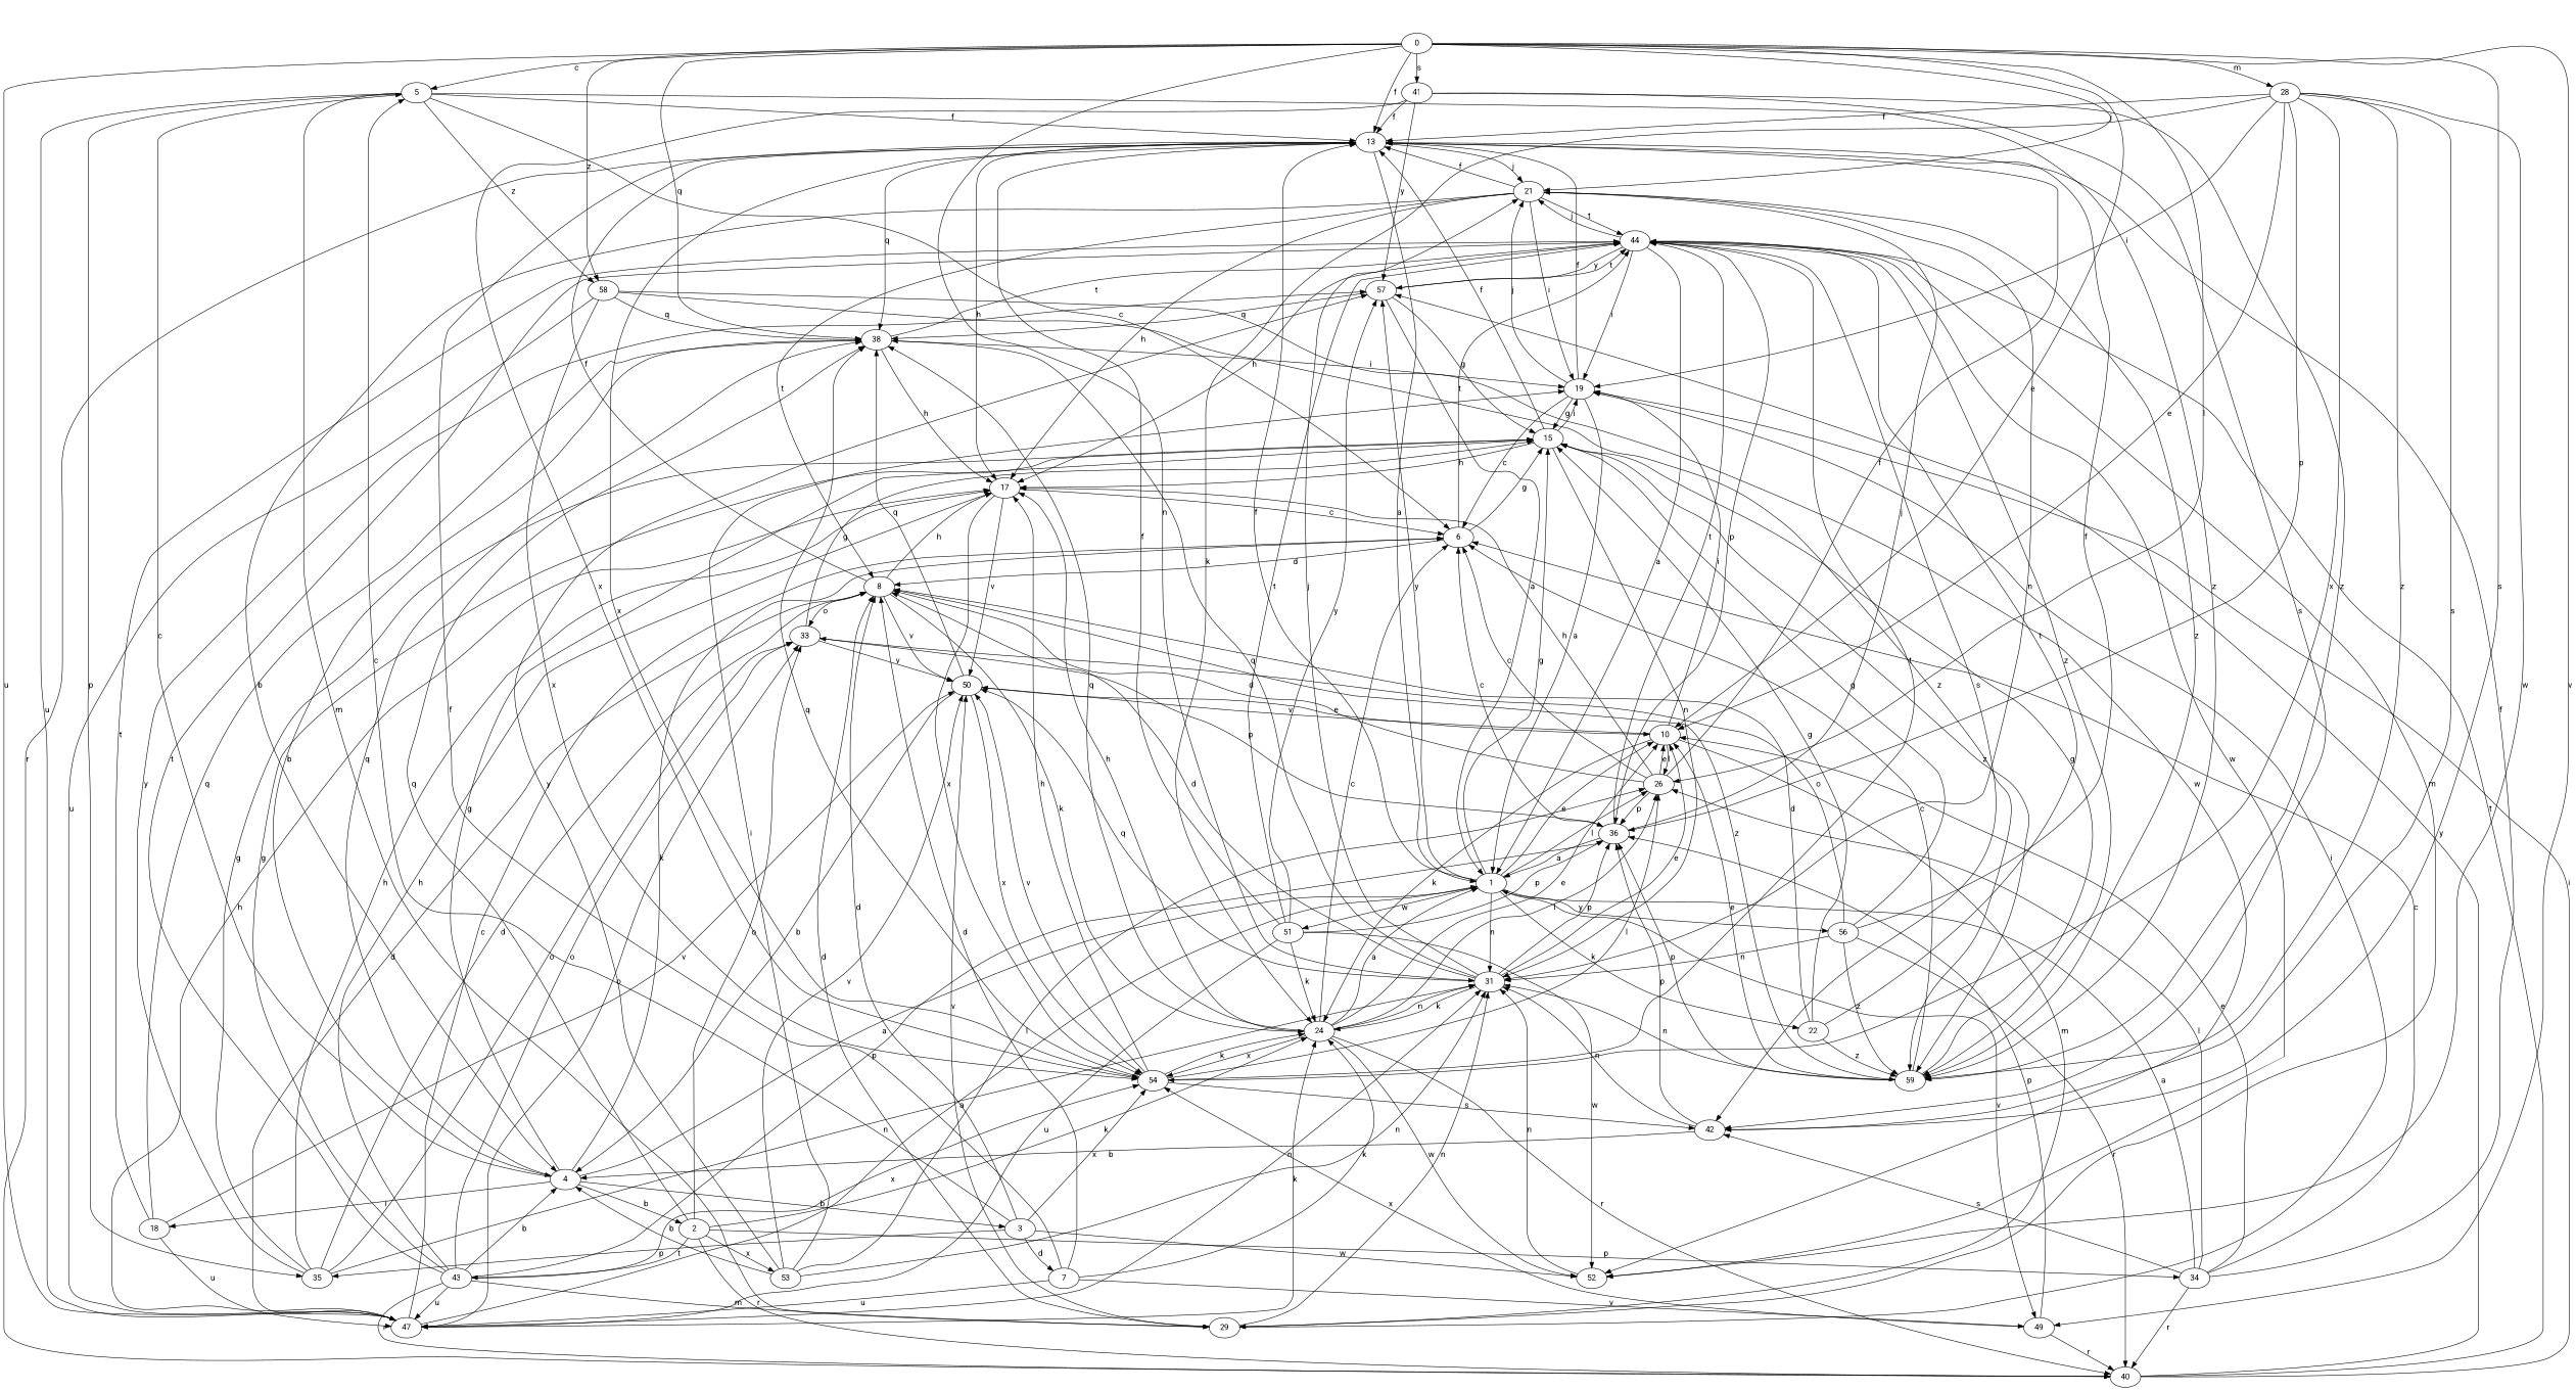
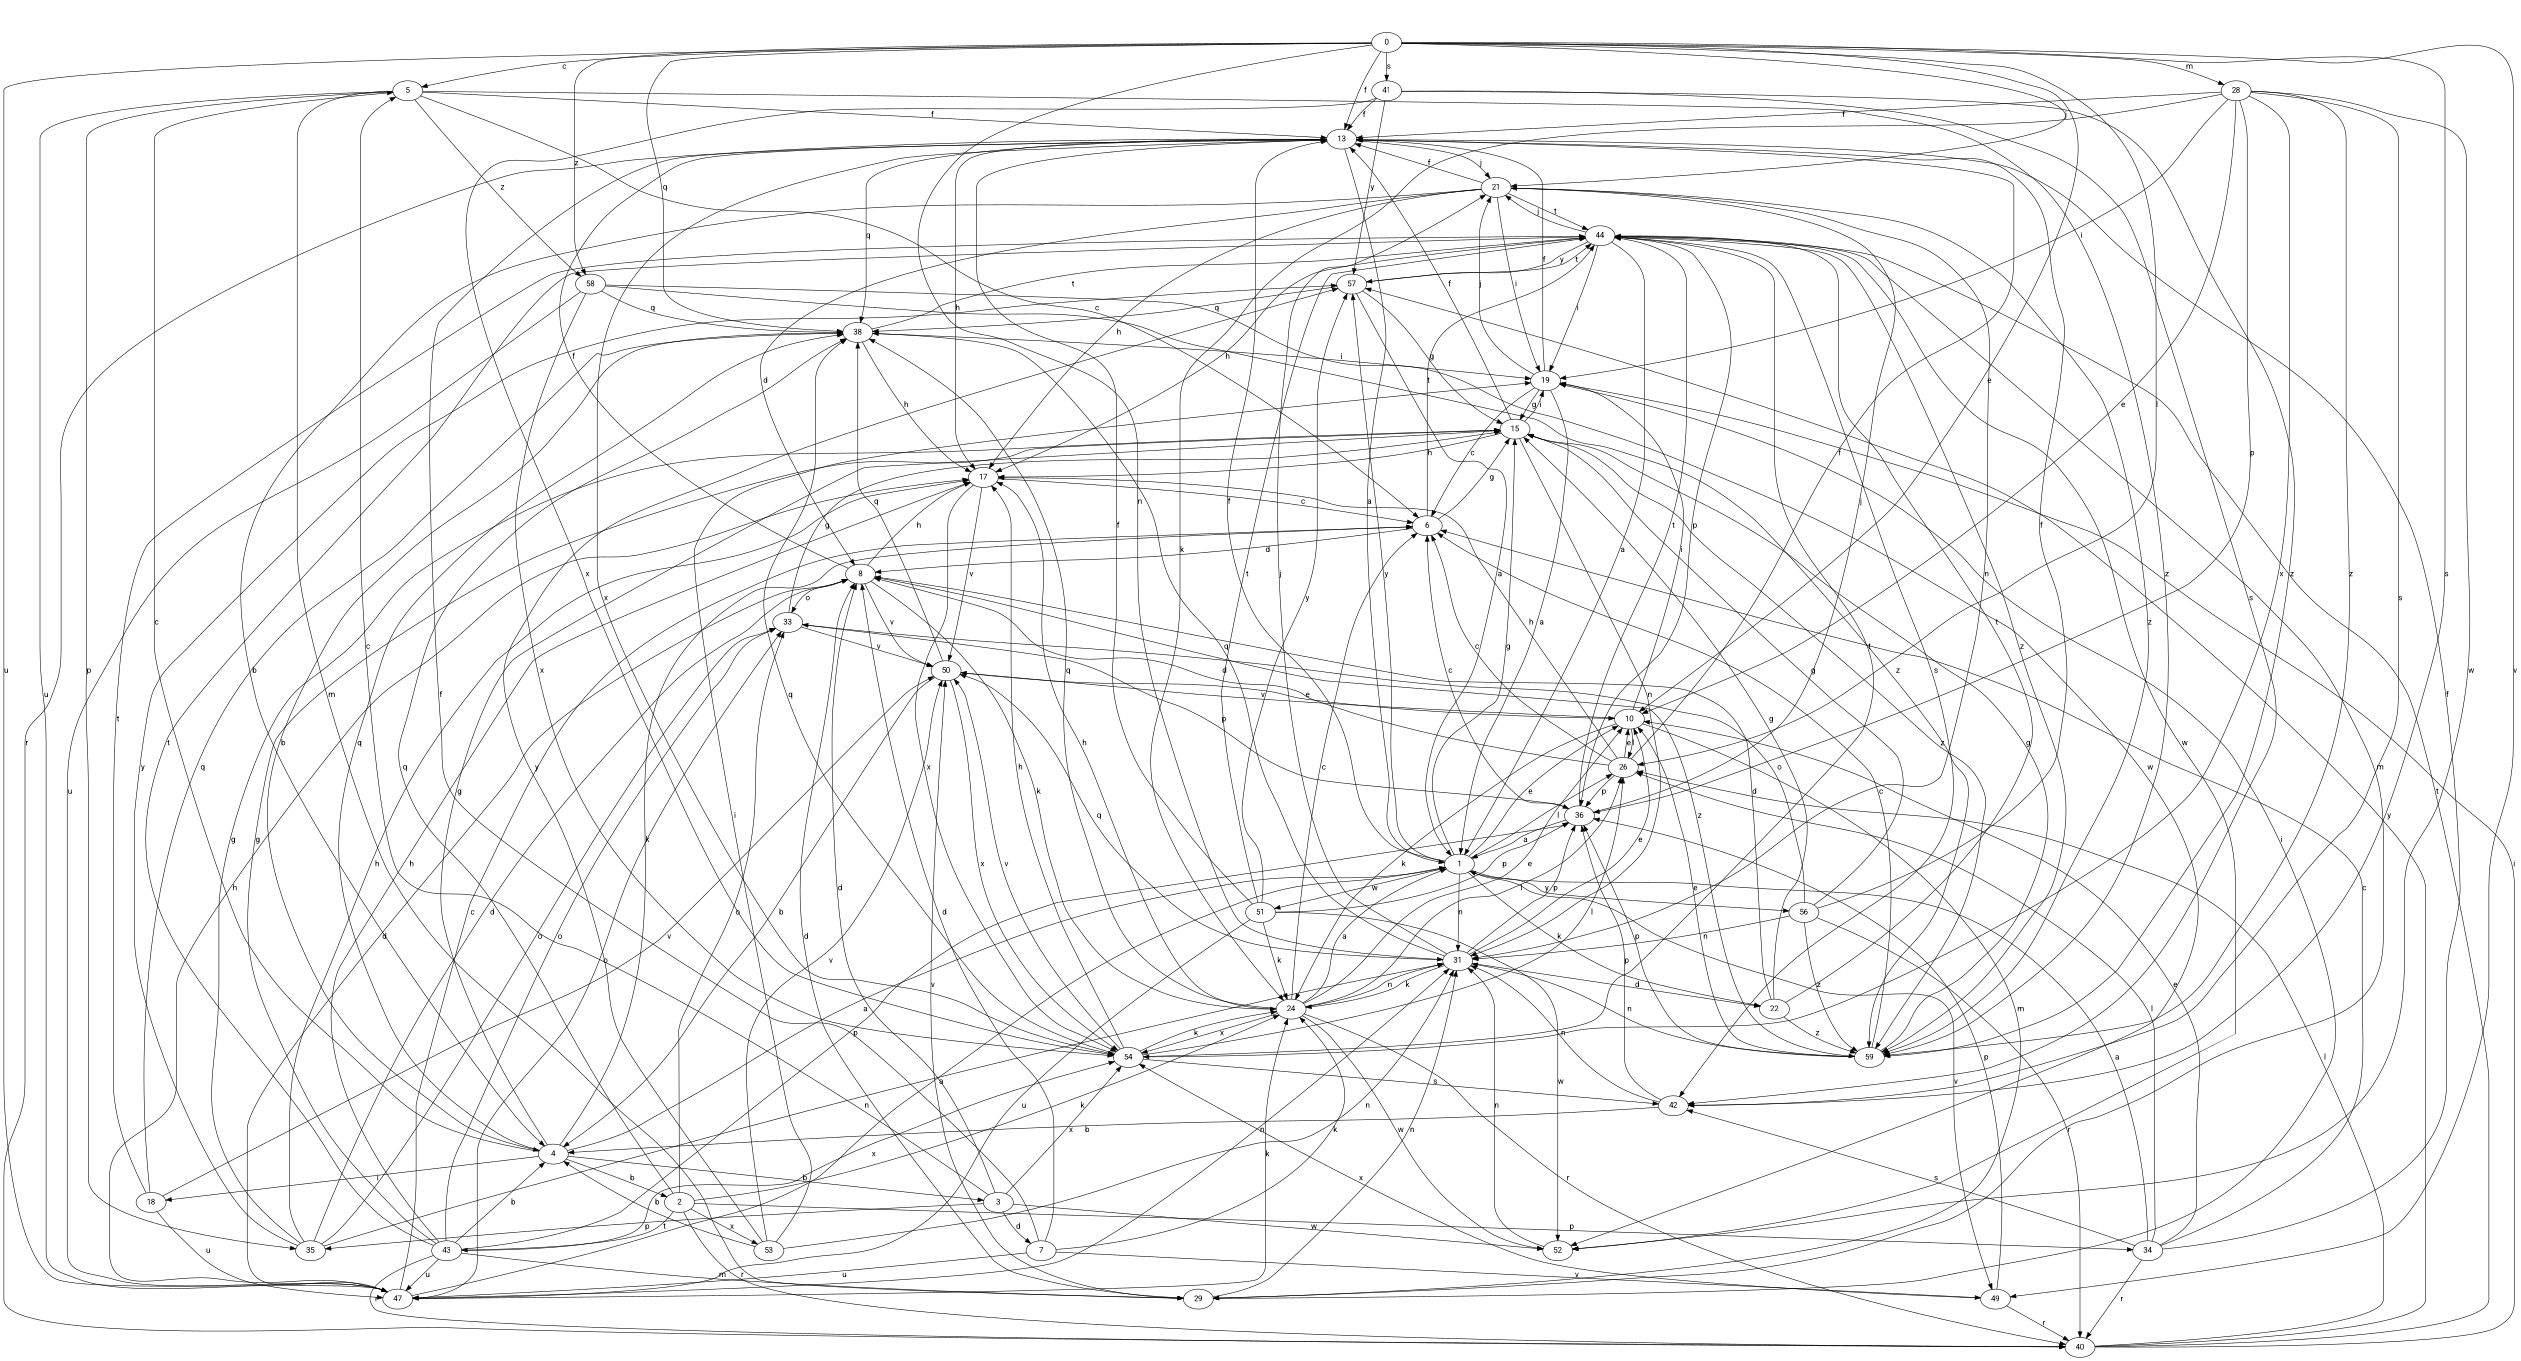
  strict digraph {
    fontname=Roboto
    node [fontname=Roboto]
    edge [fontname=Roboto]
    0
    5
    10
    13
    21
    26
    28
    31
    38
    41
    42
    47
    49
    58
    35
    6
    29
    59
    24
    50
    19
    1
    40
    54
    17
    15
    8
    4
    44
    36
    52
    57
    33
    22
    51
    56
    2
    34
    43
    53
    3
    7
    18
    0 -> 5 [label=c]
    0 -> 10 [label=e]
    0 -> 13 [label=f]
    0 -> 21 [label=j]
    0 -> 26 [label=l]
    0 -> 28 [label=m]
    0 -> 31 [label=n]
    0 -> 38 [label=q]
    0 -> 41 [label=s]
    0 -> 42 [label=s]
    0 -> 47 [label=u]
    0 -> 49 [label=v]
    0 -> 58 [label=z]
    5 -> 13 [label=f]
    5 -> 47 [label=u]
    5 -> 58 [label=z]
    5 -> 35 [label=p]
    5 -> 6 [label=c]
    5 -> 29 [label=m]
    5 -> 59 [label=z]
    10 -> 26 [label=l]
    10 -> 29 [label=m]
    10 -> 24 [label=k]
    10 -> 50 [label=v]
    10 -> 19 [label=i]
    13 -> 21 [label=j]
    13 -> 38 [label=q]
    13 -> 1 [label=a]
    13 -> 40 [label=r]
    13 -> 54 [label=x]
    13 -> 17 [label=h]
    21 -> 13 [label=f]
    21 -> 31 [label=n]
    21 -> 59 [label=z]
    21 -> 19 [label=i]
    21 -> 17 [label=h]
-   21 -> 8 [label=t]
+   21 -> 8 [label=d]
    21 -> 4 [label=b]
    21 -> 44 [label=t]
    26 -> 10 [label=e]
    26 -> 13 [label=f]
    26 -> 6 [label=c]
    26 -> 17 [label=h]
    26 -> 8 [label=d]
    26 -> 36 [label=p]
    28 -> 10 [label=e]
    28 -> 13 [label=f]
    28 -> 42 [label=s]
    28 -> 59 [label=z]
    28 -> 24 [label=k]
    28 -> 19 [label=i]
    28 -> 54 [label=x]
    28 -> 36 [label=p]
    28 -> 52 [label=w]
    31 -> 10 [label=e]
    31 -> 21 [label=j]
    31 -> 38 [label=q]
    31 -> 24 [label=k]
    31 -> 50 [label=q]
-   31 -> 8 [label=d]
+   31 -> 22 [label=d]
    31 -> 36 [label=p]
    38 -> 19 [label=i]
    38 -> 17 [label=h]
    38 -> 4 [label=b]
    38 -> 44 [label=t]
    41 -> 13 [label=f]
    41 -> 42 [label=s]
    41 -> 59 [label=z]
    41 -> 54 [label=x]
    41 -> 57 [label=y]
    42 -> 31 [label=n]
    42 -> 4 [label=b]
    42 -> 36 [label=p]
    47 -> 31 [label=n]
    47 -> 6 [label=c]
    47 -> 24 [label=k]
    47 -> 1 [label=a]
    47 -> 17 [label=h]
    47 -> 8 [label=d]
    47 -> 33 [label=o]
    49 -> 40 [label=r]
    49 -> 54 [label=x]
    49 -> 36 [label=p]
    58 -> 38 [label=q]
    58 -> 47 [label=u]
    58 -> 59 [label=z]
    58 -> 54 [label=x]
    58 -> 52 [label=w]
    35 -> 31 [label=n]
    35 -> 17 [label=h]
    35 -> 15 [label=g]
    35 -> 8 [label=d]
    35 -> 57 [label=y]
    35 -> 33 [label=o]
    6 -> 15 [label=g]
    6 -> 8 [label=d]
    6 -> 44 [label=t]
    29 -> 31 [label=n]
    29 -> 50 [label=v]
    29 -> 19 [label=i]
    29 -> 8 [label=d]
    59 -> 10 [label=e]
    59 -> 31 [label=n]
    59 -> 6 [label=c]
    59 -> 15 [label=g]
    59 -> 36 [label=p]
    24 -> 10 [label=e]
    24 -> 26 [label=l]
    24 -> 31 [label=n]
    24 -> 38 [label=q]
    24 -> 6 [label=c]
    24 -> 1 [label=a]
    24 -> 40 [label=r]
    24 -> 54 [label=x]
    24 -> 17 [label=h]
    24 -> 52 [label=w]
    50 -> 10 [label=e]
    50 -> 38 [label=q]
    50 -> 54 [label=x]
    50 -> 4 [label=b]
    19 -> 13 [label=f]
    19 -> 21 [label=j]
    19 -> 6 [label=c]
    19 -> 1 [label=a]
    19 -> 15 [label=g]
    1 -> 10 [label=e]
    1 -> 13 [label=f]
    1 -> 26 [label=l]
    1 -> 31 [label=n]
    1 -> 49 [label=v]
    1 -> 15 [label=g]
    1 -> 57 [label=y]
    1 -> 22 [label=k]
    1 -> 51 [label=w]
    1 -> 56 [label=y]
    40 -> 19 [label=i]
    40 -> 44 [label=t]
    40 -> 57 [label=y]
    54 -> 26 [label=l]
    54 -> 38 [label=q]
    54 -> 42 [label=s]
    54 -> 24 [label=k]
    54 -> 50 [label=v]
    54 -> 17 [label=h]
    54 -> 44 [label=t]
    17 -> 6 [label=c]
    17 -> 50 [label=v]
    17 -> 54 [label=x]
    15 -> 13 [label=f]
    15 -> 31 [label=n]
    15 -> 59 [label=z]
    15 -> 19 [label=i]
    15 -> 17 [label=h]
    8 -> 13 [label=f]
    8 -> 59 [label=z]
    8 -> 24 [label=k]
    8 -> 50 [label=v]
    8 -> 17 [label=h]
    8 -> 33 [label=o]
    4 -> 5 [label=c]
    4 -> 38 [label=q]
    4 -> 6 [label=k]
    4 -> 1 [label=a]
    4 -> 15 [label=g]
    4 -> 2 [label=b]
    4 -> 3 [label=b]
    4 -> 18 [label=i]
    44 -> 21 [label=j]
    44 -> 42 [label=s]
    44 -> 29 [label=m]
    44 -> 59 [label=z]
    44 -> 19 [label=i]
    44 -> 1 [label=a]
    44 -> 17 [label=h]
    44 -> 36 [label=p]
    44 -> 52 [label=w]
    44 -> 57 [label=y]
    36 -> 21 [label=j]
    36 -> 6 [label=c]
    36 -> 1 [label=a]
    36 -> 44 [label=t]
    52 -> 31 [label=n]
    57 -> 38 [label=q]
    57 -> 1 [label=a]
    57 -> 15 [label=g]
    57 -> 44 [label=t]
    33 -> 50 [label=v]
    33 -> 15 [label=g]
    33 -> 36 [label=p]
    22 -> 59 [label=z]
    22 -> 15 [label=g]
    22 -> 8 [label=d]
    22 -> 44 [label=t]
    51 -> 13 [label=f]
    51 -> 47 [label=u]
    51 -> 24 [label=k]
    51 -> 44 [label=t]
    51 -> 36 [label=p]
    51 -> 52 [label=w]
    51 -> 57 [label=y]
    56 -> 13 [label=f]
    56 -> 31 [label=n]
    56 -> 59 [label=z]
    56 -> 40 [label=r]
    56 -> 15 [label=g]
    56 -> 33 [label=o]
    2 -> 38 [label=q]
    2 -> 24 [label=k]
    2 -> 40 [label=r]
    2 -> 33 [label=o]
    2 -> 34 [label=p]
    2 -> 43 [label=t]
    2 -> 53 [label=x]
    34 -> 10 [label=e]
    34 -> 13 [label=f]
    34 -> 26 [label=l]
    34 -> 42 [label=s]
    34 -> 6 [label=c]
    34 -> 1 [label=a]
    34 -> 40 [label=r]
    43 -> 47 [label=u]
    43 -> 29 [label=m]
    43 -> 40 [label=r]
    43 -> 54 [label=x]
    43 -> 17 [label=h]
    43 -> 15 [label=g]
    43 -> 4 [label=b]
    43 -> 44 [label=t]
    43 -> 36 [label=p]
    43 -> 33 [label=o]
-   53 -> 26 [label=l]
+   40 -> 26 [label=l]
    53 -> 31 [label=n]
    53 -> 50 [label=v]
    53 -> 19 [label=i]
    53 -> 4 [label=b]
    53 -> 57 [label=y]
    3 -> 5 [label=c]
    3 -> 35 [label=p]
    3 -> 54 [label=x]
    3 -> 8 [label=d]
    3 -> 52 [label=w]
    3 -> 7 [label=d]
    7 -> 13 [label=f]
    7 -> 47 [label=u]
    7 -> 49 [label=v]
    7 -> 24 [label=k]
    7 -> 8 [label=d]
    18 -> 38 [label=q]
    18 -> 47 [label=u]
    18 -> 50 [label=v]
    18 -> 44 [label=t]
  }
